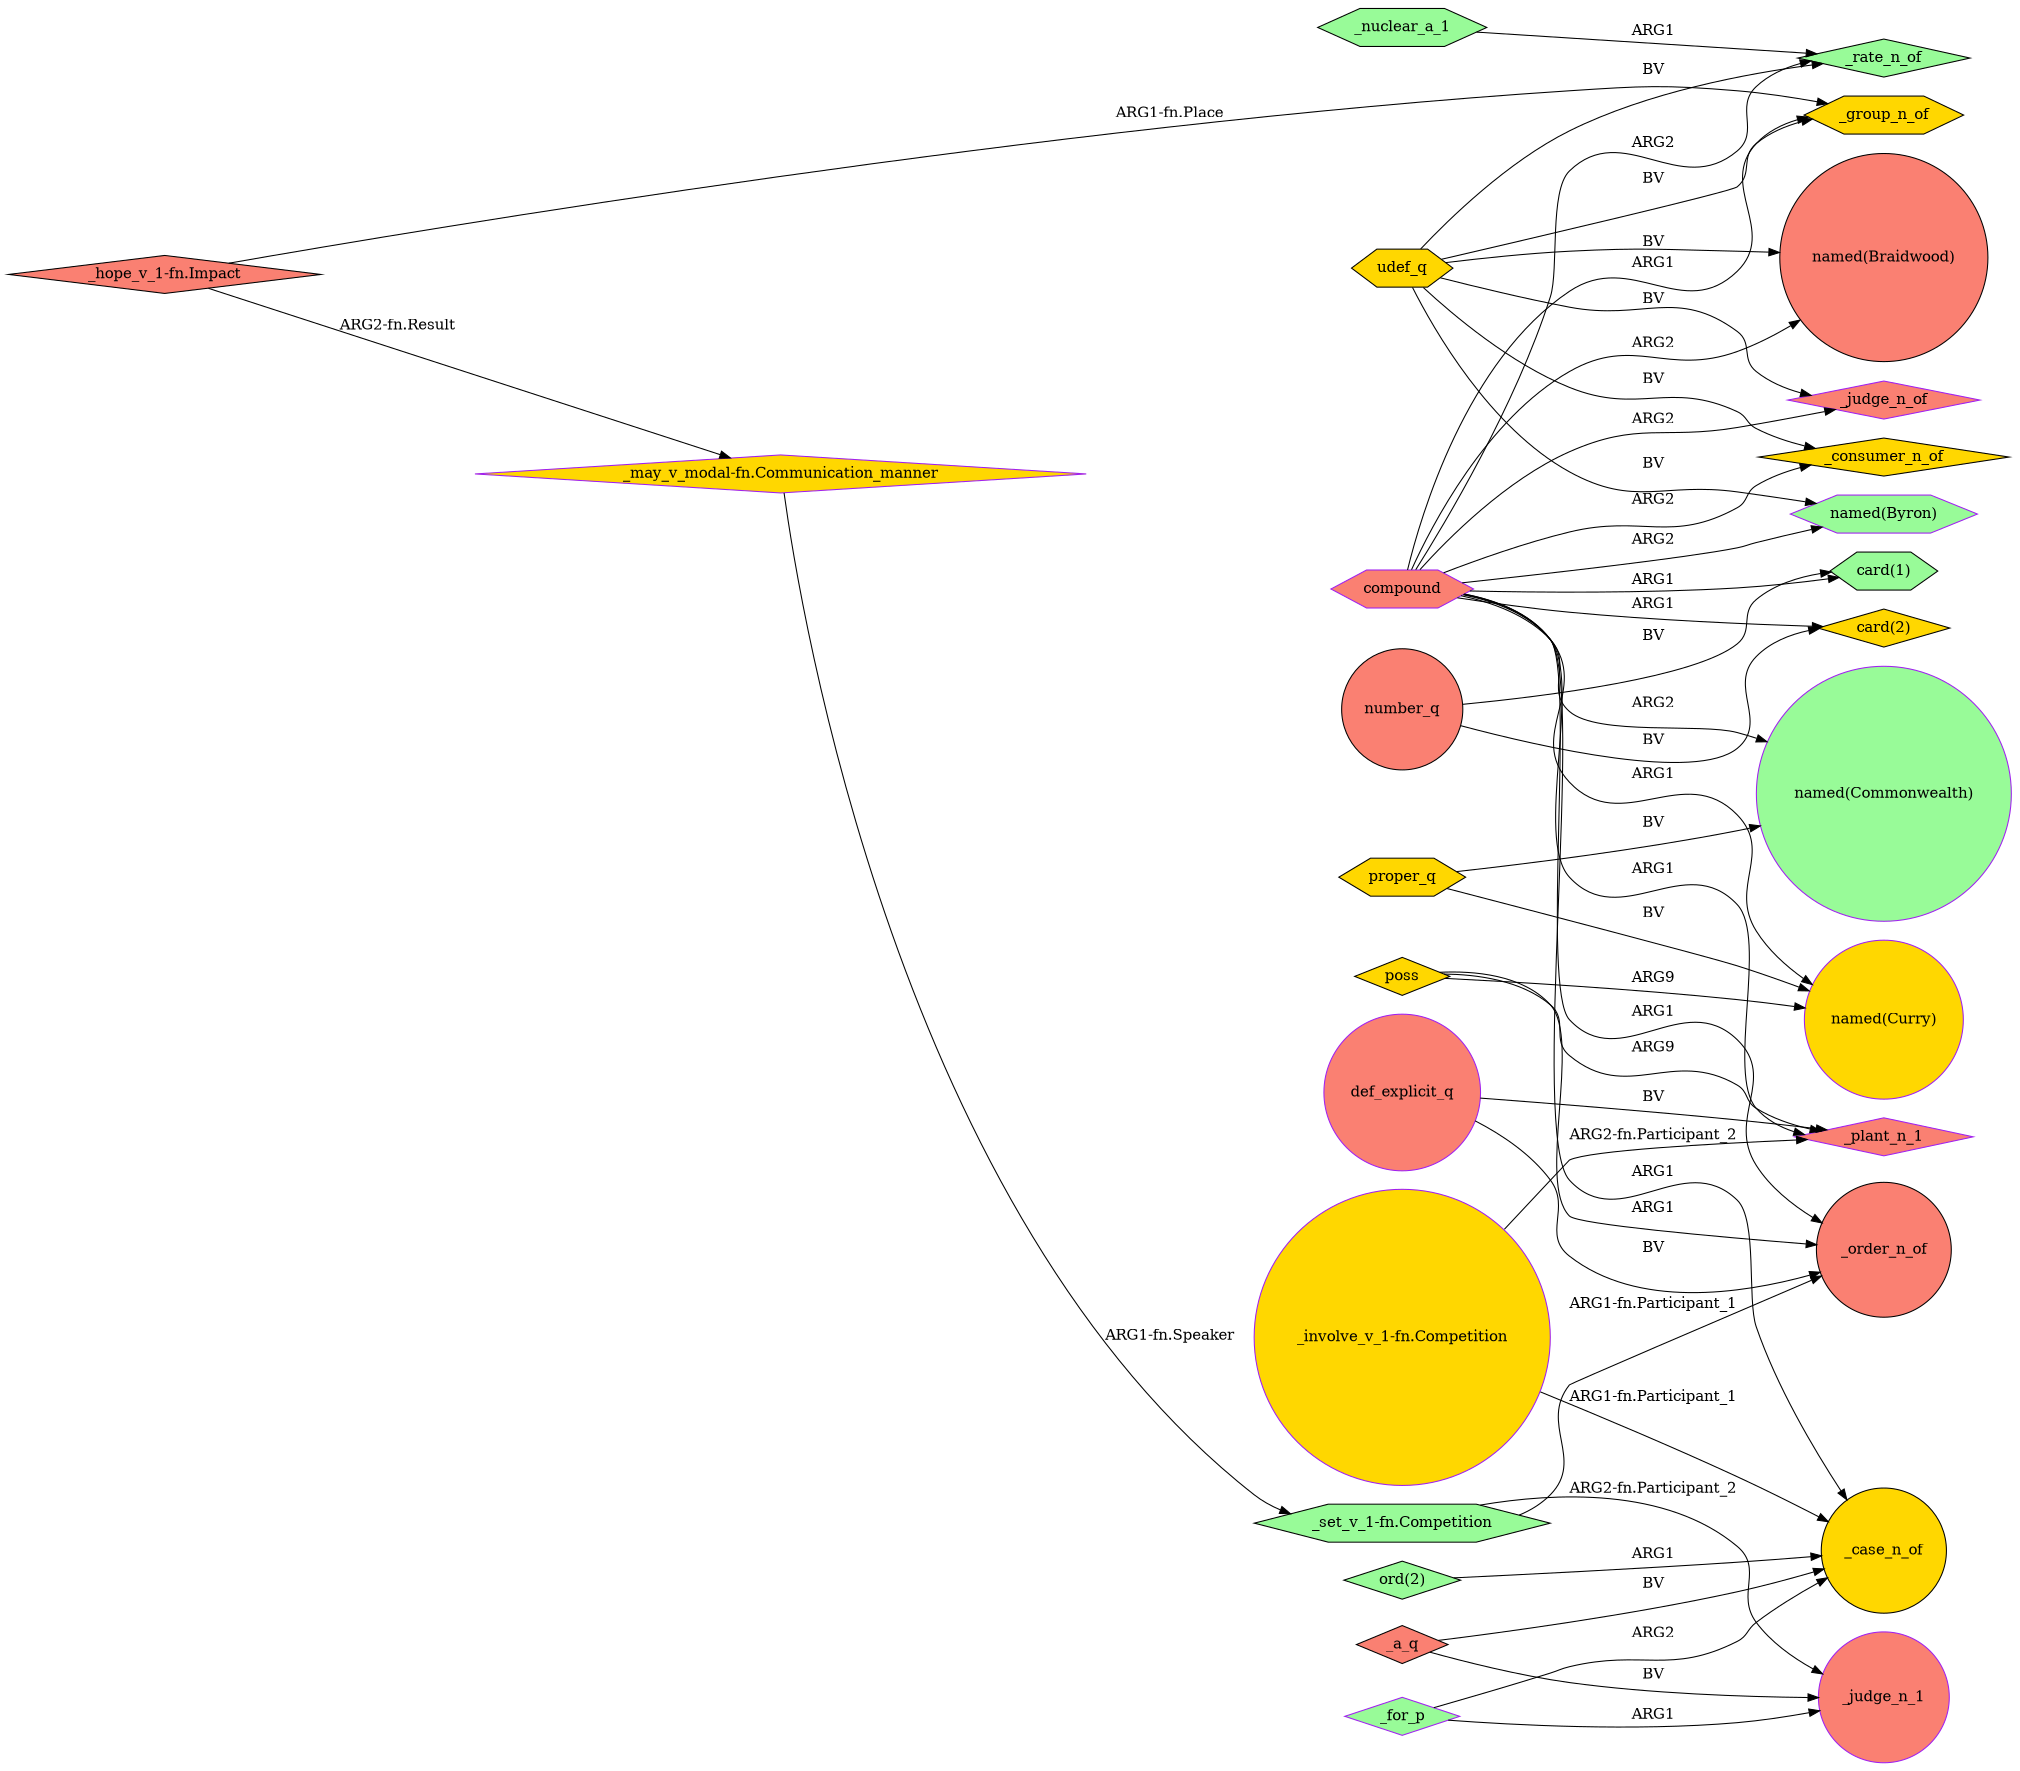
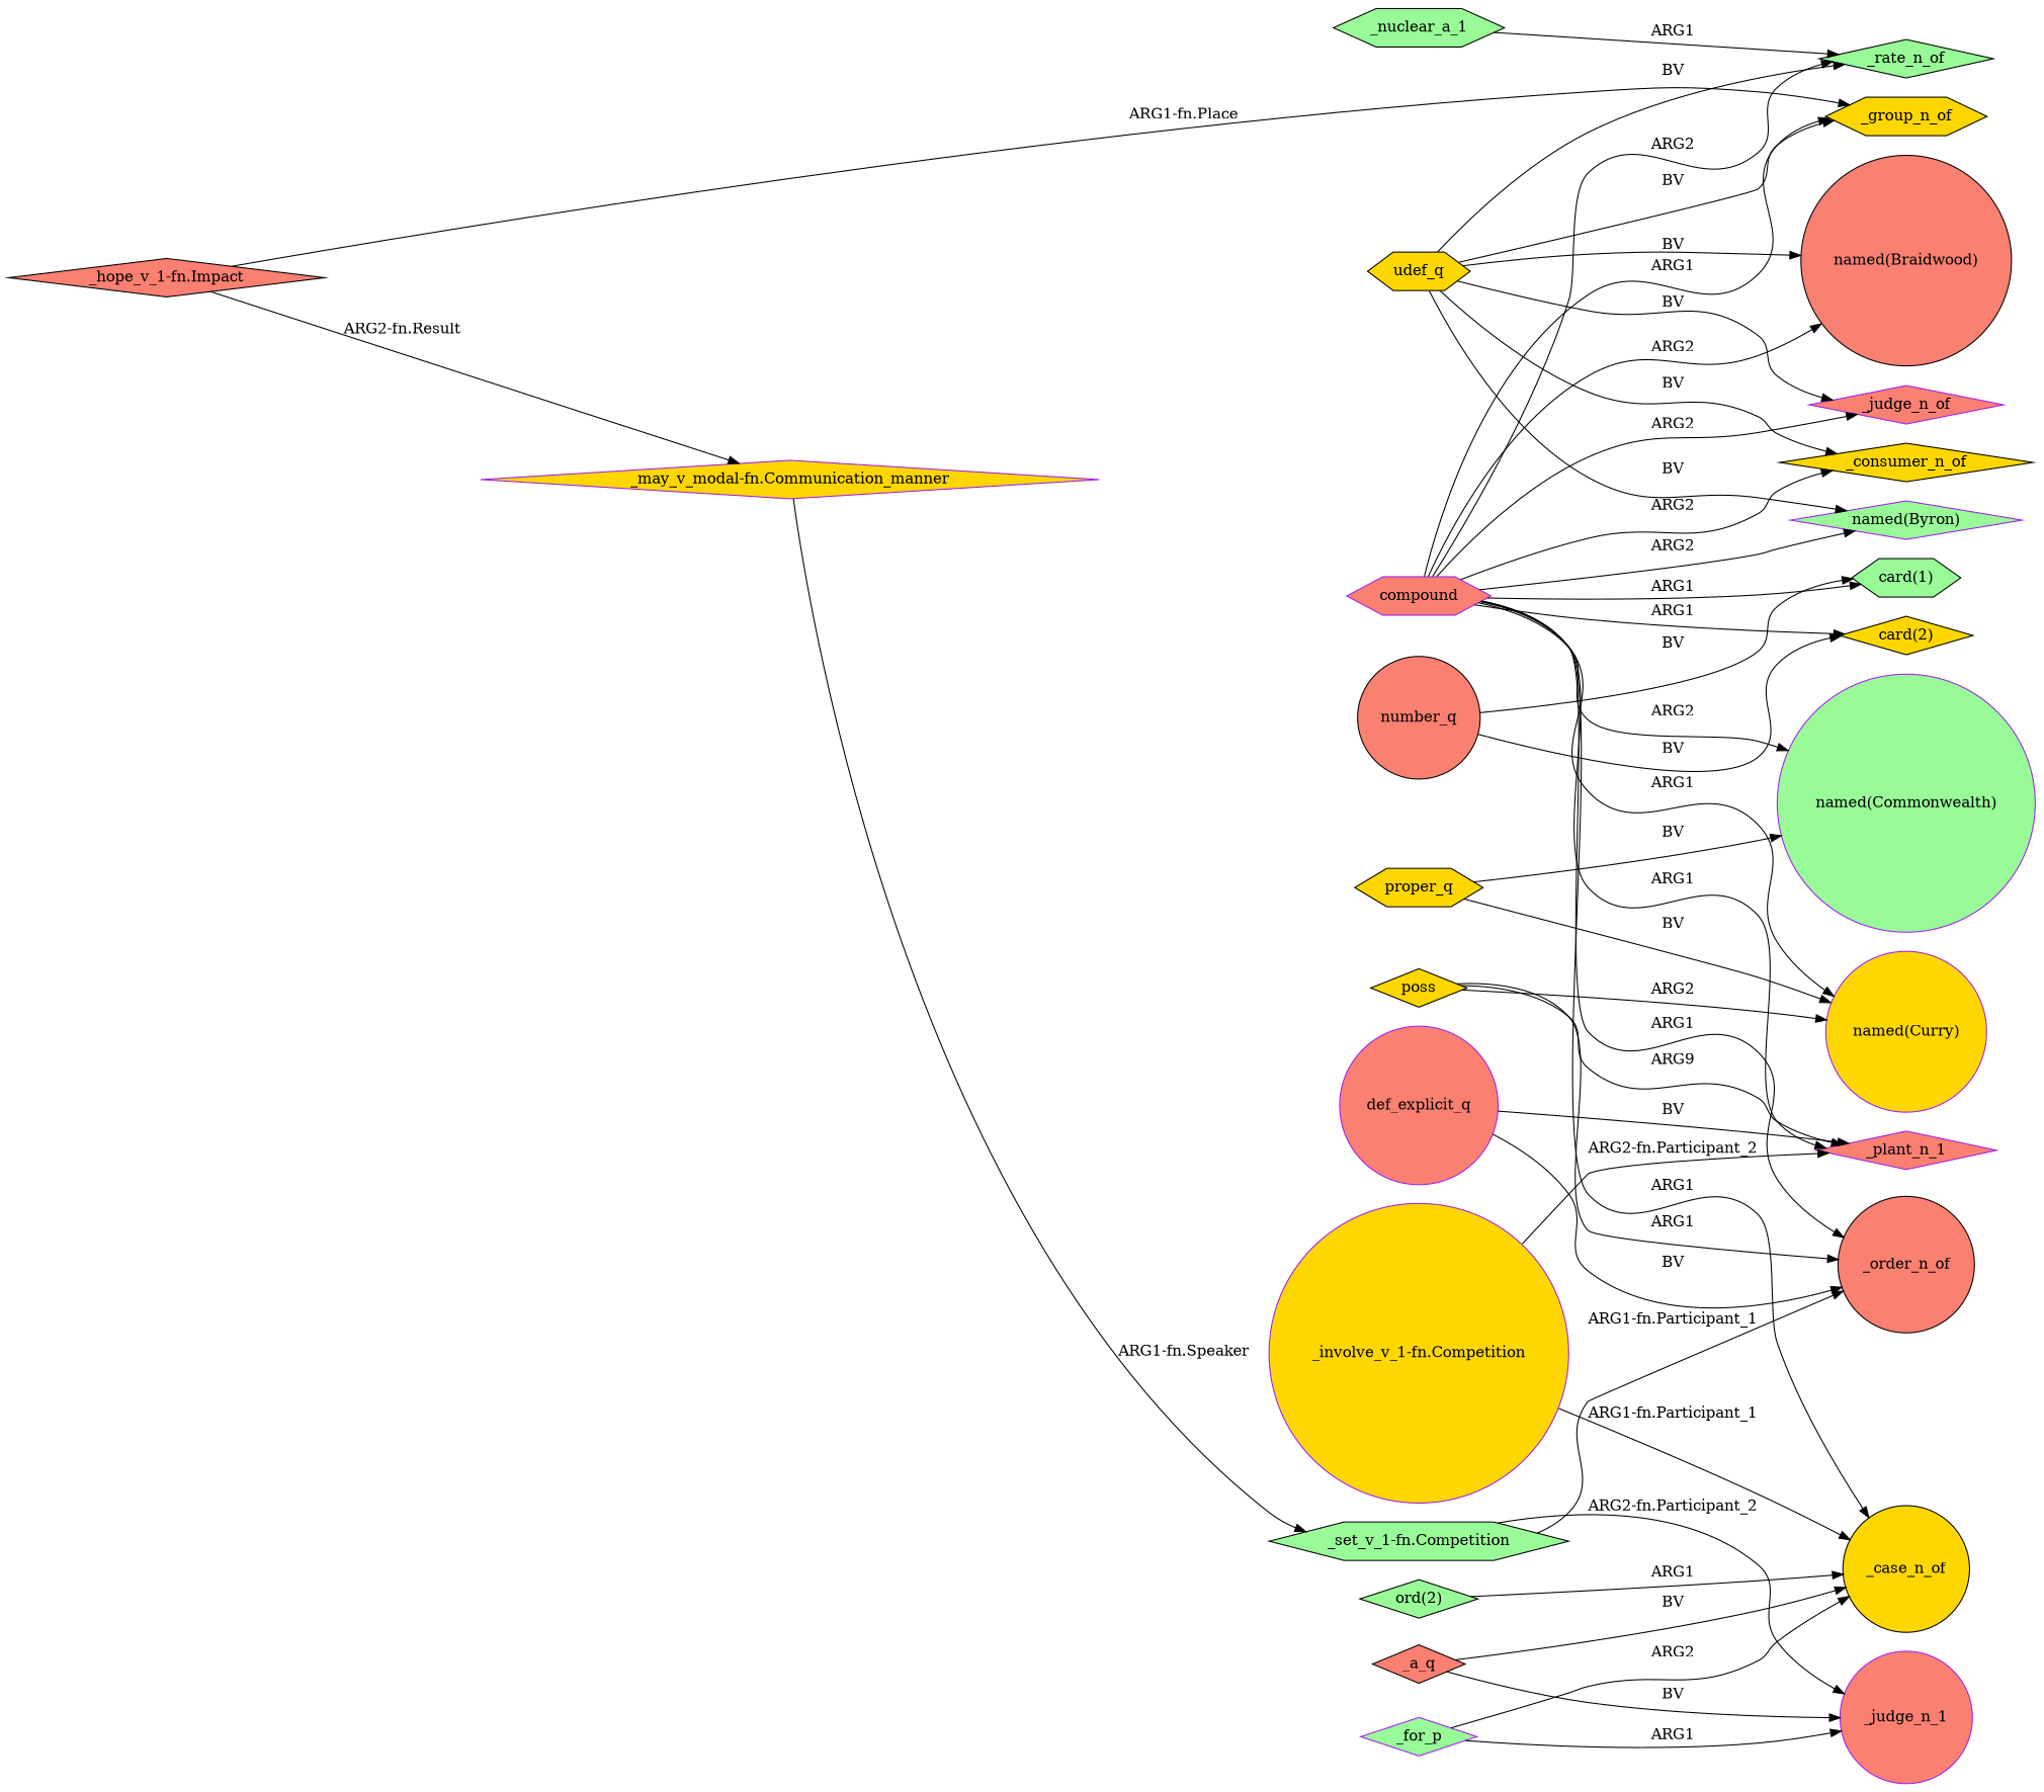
  digraph {
    rankdir=LR
    node [color=black fillcolor=gold shape=diamond style=filled]
    _nuclear_a_1 [fillcolor=palegreen shape=hexagon]
    _rate_n_of [fillcolor=palegreen]
    poss
    "named(Curry)" [color=purple shape=circle]
    _plant_n_1 [color=purple fillcolor=salmon]
    _order_n_of [fillcolor=salmon shape=circle]
    compound [color=purple fillcolor=salmon shape=hexagon]
    _consumer_n_of
    _case_n_of [shape=circle]
    _group_n_of [shape=hexagon]
    "card(1)" [fillcolor=palegreen shape=hexagon]
    "named(Braidwood)" [fillcolor=salmon shape=circle]
    "card(2)"
-   "named(Byron)" [color=purple fillcolor=palegreen shape=hexagon]
+   "named(Byron)" [color=purple fillcolor=palegreen]
    _judge_n_of [color=purple fillcolor=salmon]
    "named(Commonwealth)" [color=purple fillcolor=palegreen shape=circle]
    _a_q [fillcolor=salmon]
    n18 [color=purple fillcolor=salmon label=_judge_n_1 shape=circle]
    "_may_v_modal-fn.Communication_manner" [color=purple]
    "_set_v_1-fn.Competition" [fillcolor=palegreen shape=hexagon]
    udef_q [shape=hexagon]
    proper_q [shape=hexagon]
    _for_p [color=purple fillcolor=palegreen]
    number_q [fillcolor=salmon shape=circle]
    "_hope_v_1-fn.Impact" [fillcolor=salmon]
    def_explicit_q [color=purple fillcolor=salmon shape=circle]
    "_involve_v_1-fn.Competition" [color=purple shape=circle]
    "ord(2)" [fillcolor=palegreen]
    _nuclear_a_1 -> _rate_n_of [label=ARG1]
-   poss -> "named(Curry)" [label=ARG9]
+   poss -> "named(Curry)" [label=ARG2]
    poss -> _plant_n_1 [label=ARG9]
    poss -> _order_n_of [label=ARG1]
    compound -> _rate_n_of [label=ARG2]
    compound -> "named(Curry)" [label=ARG1]
    compound -> _plant_n_1 [label=ARG1]
    compound -> _order_n_of [label=ARG1]
    compound -> _consumer_n_of [label=ARG2]
    compound -> _case_n_of [label=ARG1]
    compound -> _group_n_of [label=ARG1]
    compound -> "card(1)" [label=ARG1]
    compound -> "named(Braidwood)" [label=ARG2]
    compound -> "card(2)" [label=ARG1]
    compound -> "named(Byron)" [label=ARG2]
    compound -> _judge_n_of [label=ARG2]
    compound -> "named(Commonwealth)" [label=ARG2]
    _a_q -> _case_n_of [label=BV]
    _a_q -> n18 [label=BV]
    "_may_v_modal-fn.Communication_manner" -> "_set_v_1-fn.Competition" [label="ARG1-fn.Speaker"]
    "_set_v_1-fn.Competition" -> _order_n_of [label="ARG1-fn.Participant_1"]
    "_set_v_1-fn.Competition" -> n18 [label="ARG2-fn.Participant_2"]
    udef_q -> _rate_n_of [label=BV]
    udef_q -> _consumer_n_of [label=BV]
    udef_q -> _group_n_of [label=BV]
    udef_q -> "named(Braidwood)" [label=BV]
    udef_q -> "named(Byron)" [label=BV]
    udef_q -> _judge_n_of [label=BV]
    proper_q -> "named(Curry)" [label=BV]
    proper_q -> "named(Commonwealth)" [label=BV]
    _for_p -> _case_n_of [label=ARG2]
    _for_p -> n18 [label=ARG1]
    number_q -> "card(1)" [label=BV]
    number_q -> "card(2)" [label=BV]
    "_hope_v_1-fn.Impact" -> _group_n_of [label="ARG1-fn.Place"]
    "_hope_v_1-fn.Impact" -> "_may_v_modal-fn.Communication_manner" [label="ARG2-fn.Result"]
    def_explicit_q -> _plant_n_1 [label=BV]
    def_explicit_q -> _order_n_of [label=BV]
    "_involve_v_1-fn.Competition" -> _plant_n_1 [label="ARG2-fn.Participant_2"]
    "_involve_v_1-fn.Competition" -> _case_n_of [label="ARG1-fn.Participant_1"]
    "ord(2)" -> _case_n_of [label=ARG1]
  }
